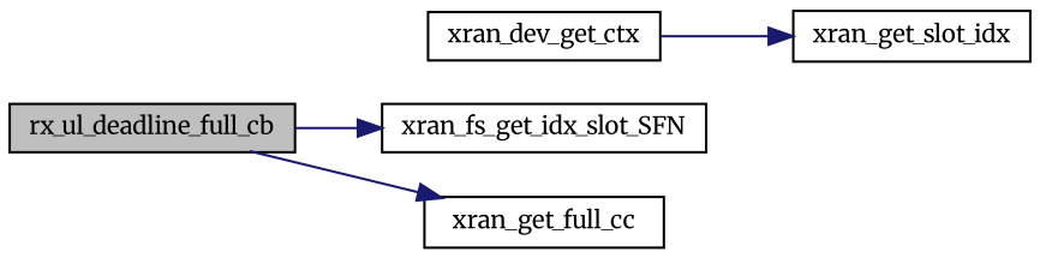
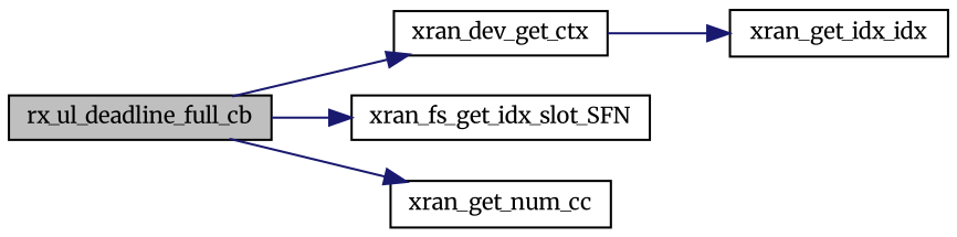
  digraph {
    fontname=Merriweather
    rankdir=LR
    node [color=black fillcolor=white fontname=Merriweather fontsize=10 shape=record style=filled]
    edge [color=midnightblue fontname=Merriweather fontsize=10 labelfontname=Helvetica labelfontsize=10 style=solid]
    n1 [fillcolor=grey75 fontcolor=black height=0.2 label=rx_ul_deadline_full_cb width=0.4]
    n2 [height=0.2 label=xran_dev_get_ctx width=0.4]
    n3 [height=0.2 label=xran_fs_get_idx_slot_SFN width=0.4]
-   n4 [height=0.2 label=xran_get_full_cc width=0.4]
-   n5 [height=0.2 label=xran_get_slot_idx width=0.4]
+   n4 [height=0.2 label=xran_get_num_cc width=0.4]
+   n5 [height=0.2 label=xran_get_idx_idx width=0.4]
+   n1 -> n2
    n1 -> n3
    n1 -> n4
    n2 -> n5
  }
